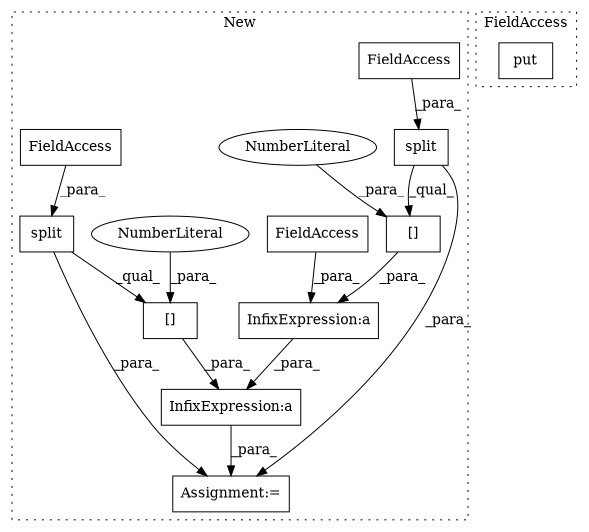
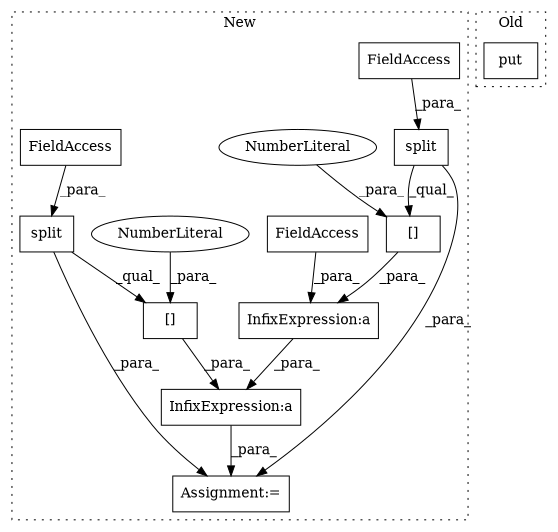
  digraph {
    node [a=32 l=1 shape=box]
    n1 [l="6,1" label=split s="4624,4649"]
    n2 [a=27 l=3 label="InfixExpression:a" s=4676]
    n3 [l="6,1" label=split s="4689,4714"]
    n4 [a=27 l=3 label="InfixExpression:a" s=4653]
    n5 [a=2 l="37,1" label="[]" s="4614,4652"]
    n6 [a=34 label=NumberLiteral s=4651 shape=ellipse]
    n7 [a=2 l="37,1" label="[]" s="4679,4717"]
    n8 [a=34 label=NumberLiteral s=4716 shape=ellipse]
    n9 [a=22 l=19 label=FieldAccess s=4630]
    n10 [a=22 l=19 label=FieldAccess s=4695]
    n11 [a=22 l=19 label=FieldAccess s=4656]
    n12 [a=7 label="Assignment:=" s=4611]
    n13 [l="4,1" label=put s="4766,4843"]
    subgraph cluster_1 {
      label=New
      style=dotted
      n1
      n2
      n3
      n4
      n5
      n6
      n7
      n8
      n9
      n10
      n11
      n12
    }
    subgraph cluster_2 {
-     label=FieldAccess
+     label=Old
      style=dotted
      n13
    }
    n1 -> n5 [label=_qual_]
    n1 -> n12 [label=_para_]
    n2 -> n12 [label=_para_]
    n3 -> n7 [label=_qual_]
    n3 -> n12 [label=_para_]
    n4 -> n2 [label=_para_]
    n5 -> n4 [label=_para_]
    n6 -> n5 [label=_para_]
    n7 -> n2 [label=_para_]
    n8 -> n7 [label=_para_]
    n9 -> n1 [label=_para_]
    n10 -> n3 [label=_para_]
    n11 -> n4 [label=_para_]
  }
